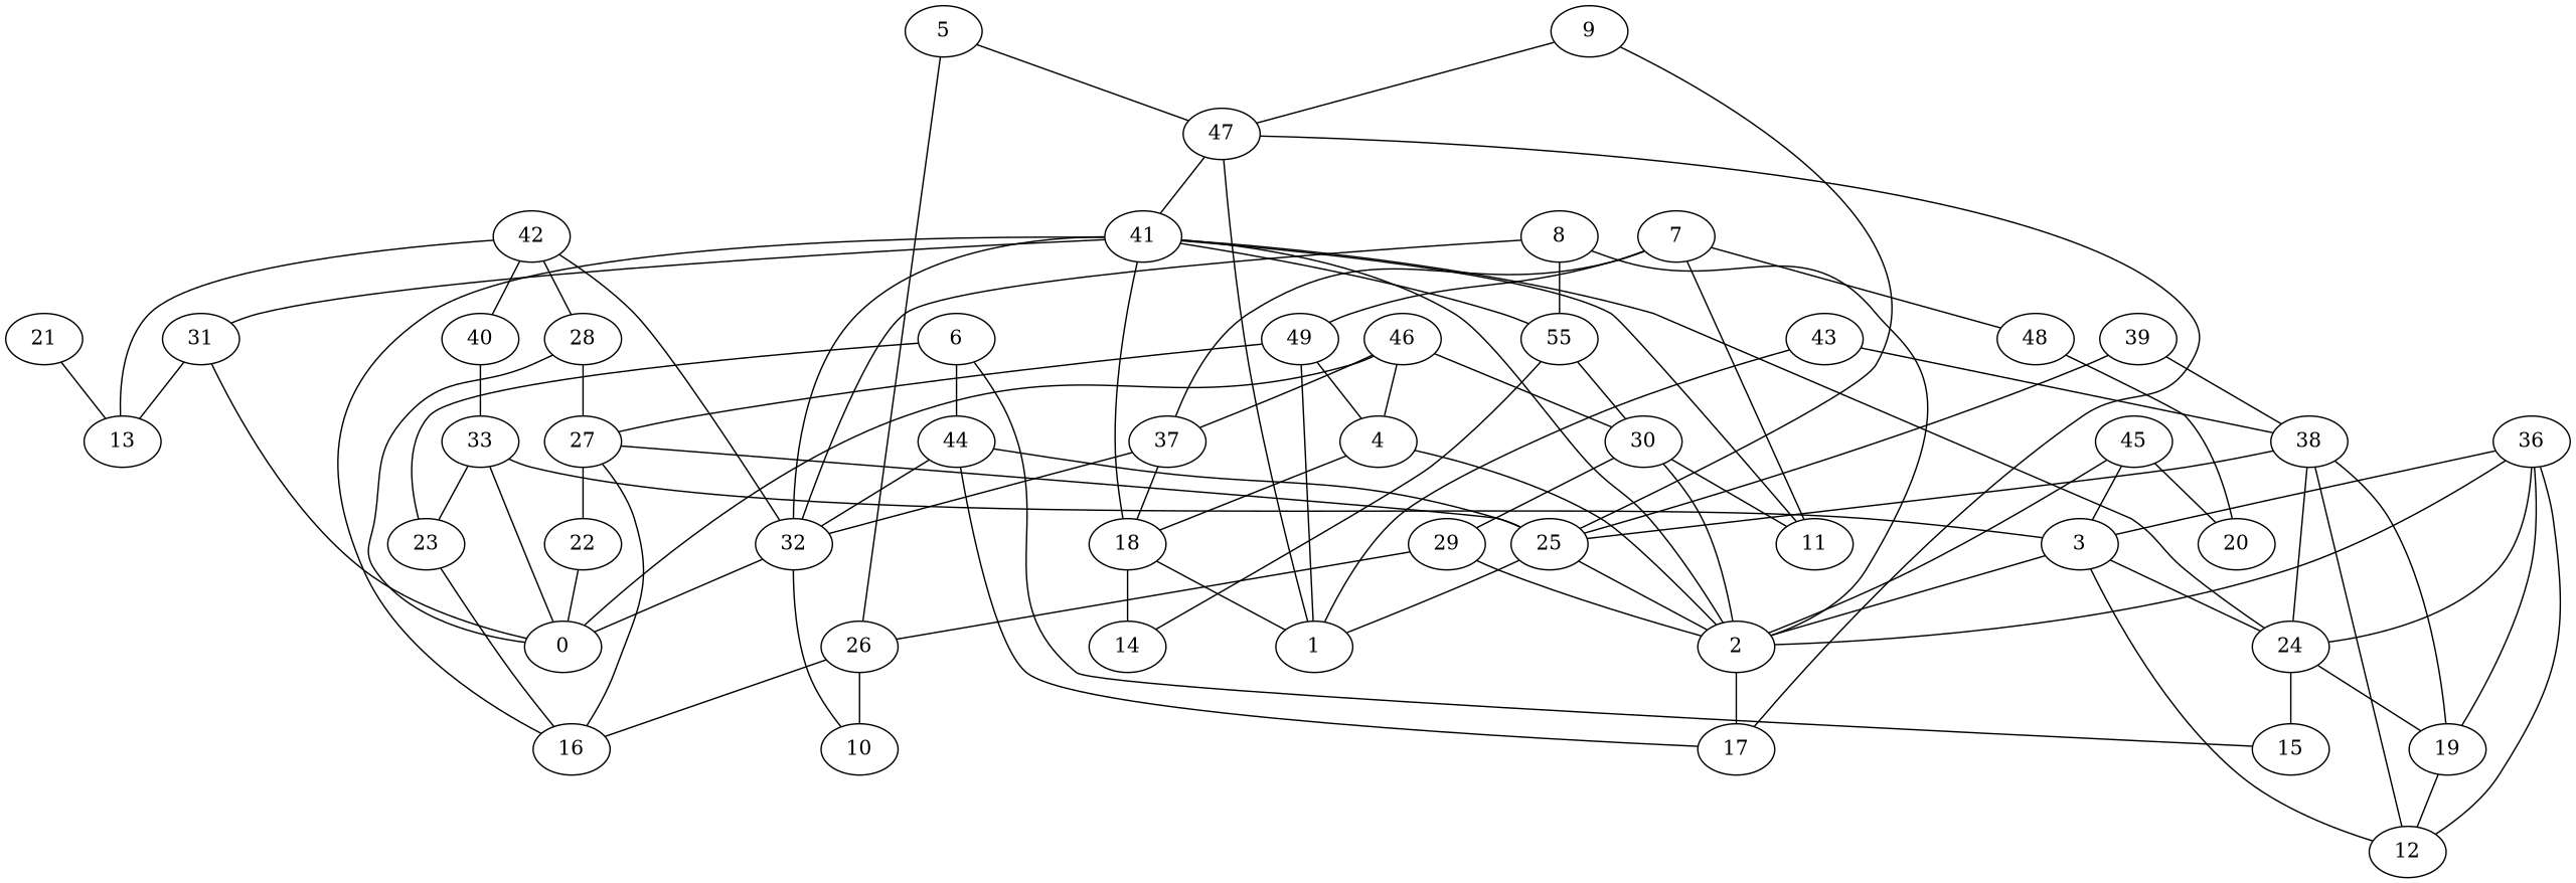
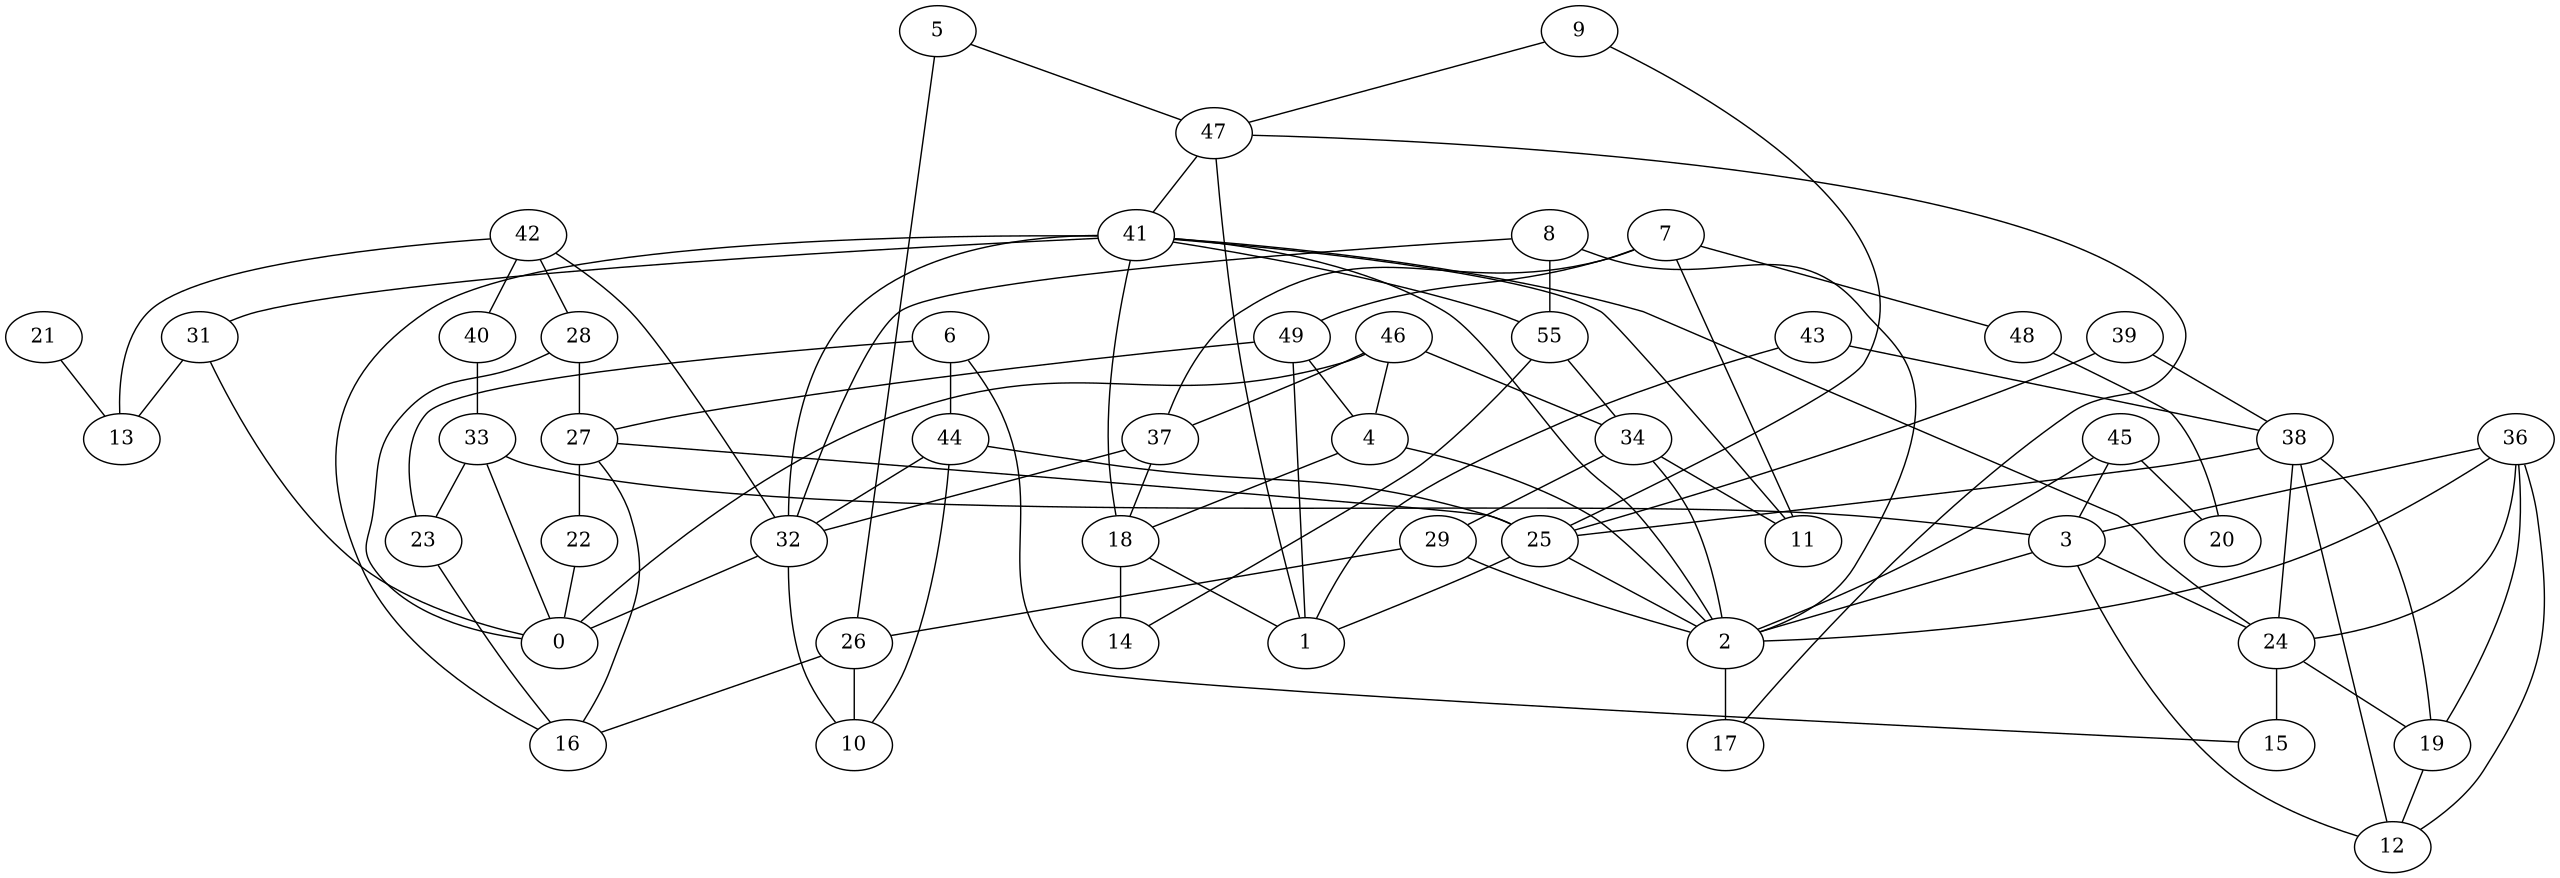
  digraph {
    edge [color=black dir=none]
    5
    47
    26
    1
    41
    17
    48
    20
    8
    2
    32
    n12 [label=55]
    31
    0
    13
    39
    38
    25
    19
    12
    24
    43
    9
    49
    27
    4
    22
    16
    42
    28
    40
    10
    7
    37
    11
    18
-   34 [label=30]
+   34
    29
    14
    46
    33
    23
    3
    36
    44
    21
    6
    15
    45
    subgraph sub_1 {
      5
      47
      26
      1
      41
      17
      48
      20
      8
      2
      32
      n12
      31
      0
      13
      39
      38
      25
      19
      12
      24
      43
      9
      49
      27
      4
      22
      16
      42
      28
      40
      10
      7
      37
      11
      18
      34
      29
      14
      46
      33
      23
      3
      36
      44
      21
      6
      15
      45
    }
    5 -> 47
    5 -> 26
    47 -> 1
    47 -> 41
    47 -> 17
    26 -> 16
    26 -> 10
    41 -> 2
    41 -> 32
    41 -> n12
    41 -> 31
    41 -> 24
    41 -> 16
    41 -> 11
    41 -> 18
    48 -> 20
    8 -> 2
    8 -> 32
    8 -> n12
    2 -> 17
    32 -> 0
    32 -> 10
    n12 -> 34
    n12 -> 14
    31 -> 0
    31 -> 13
    39 -> 38
    39 -> 25
    38 -> 25
    38 -> 19
    38 -> 12
    38 -> 24
    25 -> 1
    25 -> 2
    19 -> 12
    24 -> 19
    24 -> 15
    43 -> 1
    43 -> 38
    9 -> 47
    9 -> 25
    49 -> 1
    49 -> 27
    49 -> 4
    27 -> 25
    27 -> 22
    27 -> 16
    4 -> 2
    4 -> 18
    22 -> 0
    42 -> 32
    42 -> 13
    42 -> 28
    42 -> 40
    28 -> 0
    28 -> 27
    40 -> 33
    7 -> 48
    7 -> 49
    7 -> 37
    7 -> 11
    37 -> 32
    37 -> 18
    18 -> 1
    18 -> 14
    34 -> 2
    34 -> 11
    34 -> 29
    29 -> 26
    29 -> 2
    46 -> 0
    46 -> 4
    46 -> 37
    46 -> 34
    33 -> 0
    33 -> 23
    33 -> 3
    23 -> 16
    3 -> 2
    3 -> 12
    3 -> 24
    36 -> 2
    36 -> 19
    36 -> 12
    36 -> 24
    36 -> 3
-   44 -> 17
+   44 -> 10
    44 -> 32
    44 -> 25
    21 -> 13
    6 -> 23
    6 -> 44
    6 -> 15
    45 -> 20
    45 -> 2
    45 -> 3
  }
